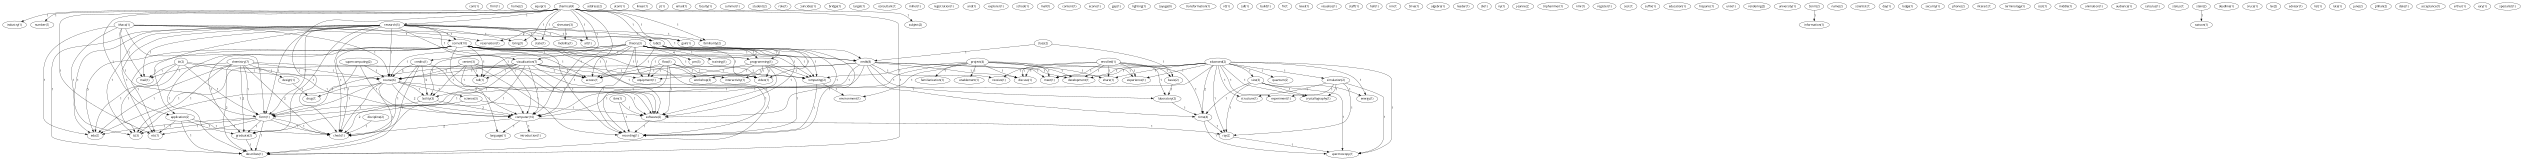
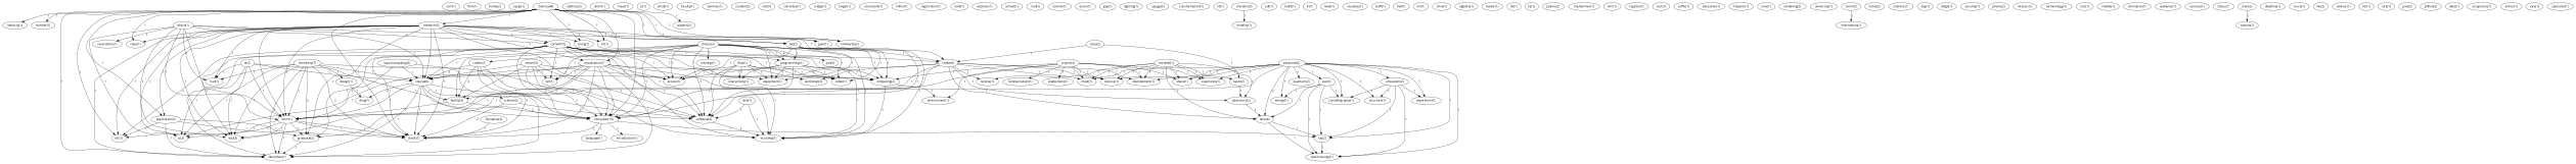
  digraph {
    fontname="Open Sans"
    node [fontname="Open Sans"]
    edge [fontname="Open Sans"]
    n1 [label="com(1)"]
    n2 [label="firm(1)"]
    n3 [label="home(2)"]
    n4 [label="equip(1)"]
    n5 [label="chemical(4)"]
    n6 [label="industry(1)"]
    n7 [label="number(3)"]
    n8 [label="research(5)"]
    n9 [label="application(2)"]
    n10 [label="bring(1)"]
    n11 [label="lab(2)"]
    n12 [label="subject(2)"]
    n13 [label="etc(1)"]
    n14 [label="state(1)"]
    n15 [label="visualization(7)"]
    n16 [label="art(1)"]
    n17 [label="gain(1)"]
    n18 [label="describes(1)"]
    n19 [label="familiarity(2)"]
    n20 [label="computer(10)"]
    n21 [label="check(1)"]
    n22 [label="graduate(2)"]
    n23 [label="form(1)"]
    n24 [label="cornell(10)"]
    n25 [label="mail(1)"]
    n26 [label="edu(3)"]
    n27 [label="tc(3)"]
    n28 [label="course(6)"]
    n29 [label="video(1)"]
    n30 [label="equipment(1)"]
    n31 [label="computing(2)"]
    n32 [label="access(1)"]
    n33 [label="software(2)"]
    n34 [label="recording(1)"]
    n35 [label="programming(1)"]
    n36 [label="tell(1)"]
    n37 [label="ray(2)"]
    n38 [label="introduction(1)"]
    n39 [label="language(1)"]
    n40 [label="credit(8)"]
    n41 [label="workshop(3)"]
    n42 [label="facility(3)"]
    n43 [label="drug(1)"]
    n44 [label="science(3)"]
    n45 [label="environment(1)"]
    n46 [label="interactivity(1)"]
    n47 [label="spectroscopy(1)"]
    n48 [label="address(2)"]
    n49 [label="atom(1)"]
    n50 [label="linear(1)"]
    n51 [label="jr(1)"]
    n52 [label="email(1)"]
    n53 [label="faculty(1)"]
    n54 [label="summer(1)"]
    n55 [label="development(1)"]
    n56 [label="discuss(1)"]
    n57 [label="meet(1)"]
    n58 [label="time(4)"]
    n59 [label="laboratory(2)"]
    n60 [label="receive(1)"]
    n61 [label="flow(1)"]
    n62 [label="project(4)"]
    n63 [label="share(1)"]
    n64 [label="experience(1)"]
    n65 [label="familiarization(1)"]
    n66 [label="enablement(1)"]
    n67 [label="student(2)"]
    n68 [label="role(1)"]
    n69 [label="coincides(1)"]
    n70 [label="bridge(1)"]
    n71 [label="advanced(2)"]
    n72 [label="simulation(2)"]
    n73 [label="structure(1)"]
    n74 [label="quantum(2)"]
    n75 [label="experiment(1)"]
    n76 [label="size(3)"]
    n77 [label="crystallography(1)"]
    n78 [label="energy(1)"]
    n79 [label="target(1)"]
    n80 [label="ithaca(1)"]
    n81 [label="reservation(1)"]
    n82 [label="consultant(1)"]
    n83 [label="miller(1)"]
    n84 [label="theory(3)"]
    n85 [label="pm(3)"]
    n86 [label="training(1)"]
    n87 [label="credits(1)"]
    n88 [label="registration(1)"]
    n89 [label="land(1)"]
    n90 [label="explorer(1)"]
    n91 [label="school(1)"]
    n92 [label="mall(1)"]
    n93 [label="enrolled(1)"]
    n94 [label="basis(2)"]
    n95 [label="content(1)"]
    n96 [label="econo(1)"]
    n97 [label="gap(1)"]
    n98 [label="lighting(1)"]
    n99 [label="cayuga(0)"]
    n100 [label="transformation(1)"]
    n101 [label="rd(1)"]
    n102 [label="sheraton(3)"]
    n103 [label="mobility(1)"]
    n104 [label="call(1)"]
    n105 [label="class(2)"]
    n106 [label="build(1)"]
    n107 [label="fri(1)"]
    n108 [label="dr(2)"]
    n109 [label="level(1)"]
    n110 [label="visualize(1)"]
    n111 [label="staff(1)"]
    n112 [label="hall(1)"]
    n113 [label="inn(1)"]
    n114 [label="drive(1)"]
    n115 [label="chemistry(7)"]
    n116 [label="design(1)"]
    n117 [label="algebra(1)"]
    n118 [label="leader(1)"]
    n119 [label="dx(1)"]
    n120 [label="ny(1)"]
    n121 [label="jeanne(2)"]
    n122 [label="triphammer(1)"]
    n123 [label="nmr(1)"]
    n124 [label="register(1)"]
    n125 [label="post(1)"]
    n126 [label="center(3)"]
    n127 [label="suffix(1)"]
    n128 [label="education(1)"]
    n129 [label="hispanic(1)"]
    n130 [label="supercomputing(2)"]
    n131 [label="unix(1)"]
    n132 [label="rendering(2)"]
    n133 [label="university(1)"]
    n134 [label="dorm(2)"]
    n135 [label="information(1)"]
    n136 [label="name(2)"]
    n137 [label="scientist(1)"]
    n138 [label="day(1)"]
    n139 [label="lodge(1)"]
    n140 [label="security(1)"]
    n141 [label="phone(2)"]
    n142 [label="interact(1)"]
    n143 [label="terminology(1)"]
    n144 [label="cost(1)"]
    n145 [label="middle(1)"]
    n146 [label="discipline(2)"]
    n147 [label="animation(1)"]
    n148 [label="audience(1)"]
    n149 [label="ibm(1)"]
    n150 [label="calculus(1)"]
    n151 [label="status(1)"]
    n152 [label="stein(2)"]
    n153 [label="watson(1)"]
    n154 [label="deadline(1)"]
    n155 [label="bruce(1)"]
    n156 [label="fax(2)"]
    n157 [label="advisor(1)"]
    n158 [label="list(1)"]
    n159 [label="rate(1)"]
    n160 [label="june(2)"]
    n161 [label="gillilan(2)"]
    n162 [label="date(1)"]
    n163 [label="acceptance(1)"]
    n164 [label="arthur(1)"]
    n165 [label="vary(1)"]
    n166 [label="specialist(1)"]
    n5 -> n6 [label=1]
    n5 -> n7 [label=1]
    n5 -> n8 [label=1]
    n5 -> n9 [label=1]
    n5 -> n10 [label=1]
    n5 -> n11 [label=1]
    n5 -> n12 [label=1]
    n5 -> n13 [label=1]
    n5 -> n14 [label=1]
    n5 -> n15 [label=1]
    n5 -> n16 [label=1]
    n5 -> n17 [label=1]
    n5 -> n18 [label=1]
    n5 -> n19 [label=1]
    n5 -> n20 [label=1]
    n5 -> n21 [label=1]
    n8 -> n9 [label=1]
    n8 -> n10 [label=1]
    n8 -> n11 [label=1]
    n8 -> n13 [label=1]
    n8 -> n14 [label=1]
    n8 -> n15 [label=1]
    n8 -> n16 [label=1]
    n8 -> n17 [label=1]
    n8 -> n18 [label=1]
    n8 -> n19 [label=1]
    n8 -> n20 [label=1]
    n8 -> n21 [label=1]
    n8 -> n22 [label=1]
    n8 -> n23 [label=1]
    n8 -> n23 [label=1]
    n8 -> n24 [label=1]
    n8 -> n25 [label=1]
    n8 -> n26 [label=1]
    n8 -> n27 [label=1]
    n8 -> n28 [label=1]
    n9 -> n13 [label=1]
    n9 -> n18 [label=1]
    n9 -> n21 [label=1]
    n9 -> n22 [label=1]
    n11 -> n29 [label=1]
    n11 -> n30 [label=1]
    n11 -> n31 [label=1]
    n11 -> n32 [label=1]
    n11 -> n33 [label=1]
    n11 -> n34 [label=1]
    n11 -> n35 [label=1]
    n15 -> n18 [label=1]
    n15 -> n20 [label=1]
    n15 -> n21 [label=1]
    n15 -> n23 [label=1]
    n15 -> n26 [label=1]
    n15 -> n27 [label=1]
    n15 -> n28 [label=1]
    n15 -> n31 [label=1]
    n15 -> n32 [label=1]
    n15 -> n33 [label=1]
    n15 -> n34 [label=1]
    n15 -> n36 [label=1]
    n20 -> n21 [label=2]
    n20 -> n37 [label=1]
    n20 -> n38 [label=1]
    n20 -> n39 [label=1]
    n22 -> n18 [label=1]
    n23 -> n13 [label=1]
    n23 -> n18 [label=1]
    n23 -> n21 [label=1]
    n23 -> n21 [label=1]
    n23 -> n22 [label=1]
    n23 -> n26 [label=1]
    n23 -> n27 [label=1]
    n24 -> n13 [label=1]
    n24 -> n18 [label=1]
    n24 -> n20 [label=1]
    n24 -> n21 [label=1]
    n24 -> n22 [label=1]
    n24 -> n26 [label=5]
    n24 -> n29 [label=1]
    n24 -> n30 [label=1]
    n24 -> n31 [label=1]
    n24 -> n32 [label=1]
    n24 -> n33 [label=1]
    n24 -> n34 [label=1]
    n24 -> n35 [label=1]
    n24 -> n36 [label=1]
    n24 -> n40 [label=1]
    n24 -> n41 [label=1]
    n28 -> n18 [label=1]
    n28 -> n20 [label=2]
    n28 -> n21 [label=1]
    n28 -> n23 [label=1]
    n28 -> n33 [label=1]
    n28 -> n42 [label=1]
    n28 -> n43 [label=1]
    n28 -> n44 [label=1]
    n31 -> n34 [label=1]
    n31 -> n45 [label=1]
    n33 -> n34 [label=1]
    n35 -> n29 [label=1]
    n35 -> n30 [label=1]
    n35 -> n31 [label=1]
    n35 -> n32 [label=1]
    n35 -> n33 [label=1]
    n35 -> n34 [label=1]
    n35 -> n46 [label=1]
    n37 -> n47 [label=1]
    n40 -> n20 [label=1]
    n40 -> n28 [label=1]
    n40 -> n41 [label=1]
    n40 -> n42 [label=1]
    n40 -> n55 [label=1]
    n40 -> n56 [label=1]
    n40 -> n57 [label=1]
    n40 -> n58 [label=1]
    n40 -> n59 [label=1]
    n40 -> n60 [label=1]
    n42 -> n20 [label=2]
    n42 -> n23 [label=1]
    n44 -> n21 [label=2]
    n44 -> n33 [label=1]
    n58 -> n37 [label=1]
    n58 -> n47 [label=1]
    n59 -> n58 [label=1]
    n61 -> n29 [label=1]
    n61 -> n30 [label=1]
    n61 -> n31 [label=1]
    n61 -> n32 [label=1]
    n61 -> n33 [label=1]
    n61 -> n34 [label=1]
    n61 -> n46 [label=1]
    n62 -> n20 [label=1]
    n62 -> n31 [label=1]
    n62 -> n45 [label=1]
    n62 -> n55 [label=1]
    n62 -> n56 [label=1]
    n62 -> n57 [label=1]
    n62 -> n63 [label=1]
    n62 -> n64 [label=1]
    n62 -> n65 [label=1]
    n62 -> n66 [label=1]
    n71 -> n22 [label=1]
    n71 -> n37 [label=1]
    n71 -> n47 [label=1]
    n71 -> n55 [label=1]
    n71 -> n56 [label=1]
    n71 -> n57 [label=1]
    n71 -> n58 [label=2]
    n71 -> n63 [label=1]
    n71 -> n64 [label=1]
    n71 -> n72 [label=1]
    n71 -> n73 [label=1]
    n71 -> n74 [label=1]
    n71 -> n75 [label=1]
    n71 -> n76 [label=1]
    n71 -> n77 [label=1]
    n71 -> n78 [label=1]
    n72 -> n37 [label=1]
    n72 -> n47 [label=1]
    n72 -> n73 [label=1]
    n72 -> n75 [label=1]
    n72 -> n77 [label=1]
    n76 -> n37 [label=1]
    n76 -> n47 [label=1]
    n76 -> n58 [label=1]
    n76 -> n77 [label=1]
    n76 -> n78 [label=1]
    n80 -> n23 [label=1]
    n80 -> n23 [label=1]
    n80 -> n24 [label=1]
    n80 -> n25 [label=1]
    n80 -> n26 [label=1]
    n80 -> n27 [label=1]
    n80 -> n28 [label=1]
    n80 -> n40 [label=1]
    n80 -> n81 [label=1]
    n84 -> n20 [label=1]
    n84 -> n28 [label=1]
    n84 -> n29 [label=1]
    n84 -> n30 [label=1]
    n84 -> n31 [label=1]
    n84 -> n32 [label=1]
    n84 -> n33 [label=1]
    n84 -> n34 [label=1]
    n84 -> n35 [label=1]
    n84 -> n36 [label=1]
    n84 -> n40 [label=1]
    n84 -> n42 [label=1]
    n84 -> n85 [label=4]
    n84 -> n86 [label=1]
    n84 -> n87 [label=1]
    n87 -> n18 [label=1]
    n87 -> n20 [label=3]
    n87 -> n21 [label=1]
    n87 -> n28 [label=3]
    n87 -> n42 [label=3]
    n93 -> n55 [label=1]
    n93 -> n56 [label=1]
    n93 -> n57 [label=1]
    n93 -> n58 [label=1]
    n93 -> n59 [label=1]
    n93 -> n60 [label=1]
    n93 -> n63 [label=1]
    n93 -> n64 [label=1]
    n93 -> n94 [label=1]
    n94 -> n59 [label=1]
-   n102 -> n81 [label=2]
    n102 -> n103 [label=1]
    n105 -> n40 [label=1]
    n105 -> n94 [label=1]
    n108 -> n20 [label=1]
    n108 -> n23 [label=1]
    n108 -> n25 [label=1]
    n108 -> n26 [label=1]
    n108 -> n27 [label=1]
    n108 -> n28 [label=1]
    n115 -> n18 [label=2]
    n115 -> n21 [label=2]
    n115 -> n22 [label=2]
    n115 -> n23 [label=1]
    n115 -> n25 [label=1]
    n115 -> n26 [label=1]
    n115 -> n27 [label=1]
    n115 -> n28 [label=1]
    n115 -> n33 [label=2]
    n115 -> n116 [label=1]
    n116 -> n43 [label=1]
-   n126 -> n39 [label=1]
+   n126 -> n20 [label=1]
    n126 -> n28 [label=1]
    n126 -> n32 [label=1]
    n126 -> n33 [label=1]
    n126 -> n34 [label=1]
    n126 -> n36 [label=1]
    n126 -> n42 [label=1]
    n130 -> n20 [label=1]
    n130 -> n23 [label=1]
    n130 -> n28 [label=1]
    n134 -> n135 [label=1]
    n146 -> n21 [label=1]
    n149 -> n33 [label=1]
    n149 -> n34 [label=1]
    n152 -> n153 [label=1]
  }
